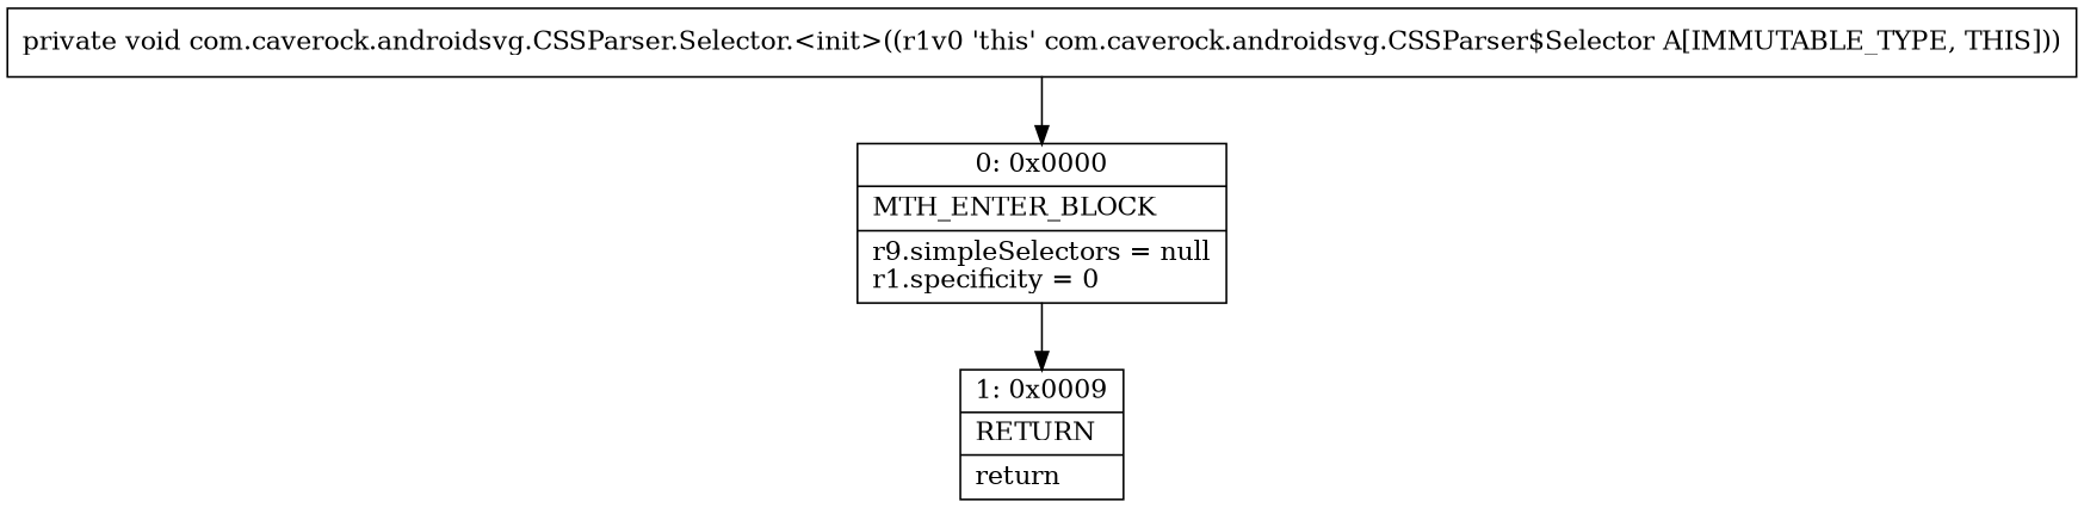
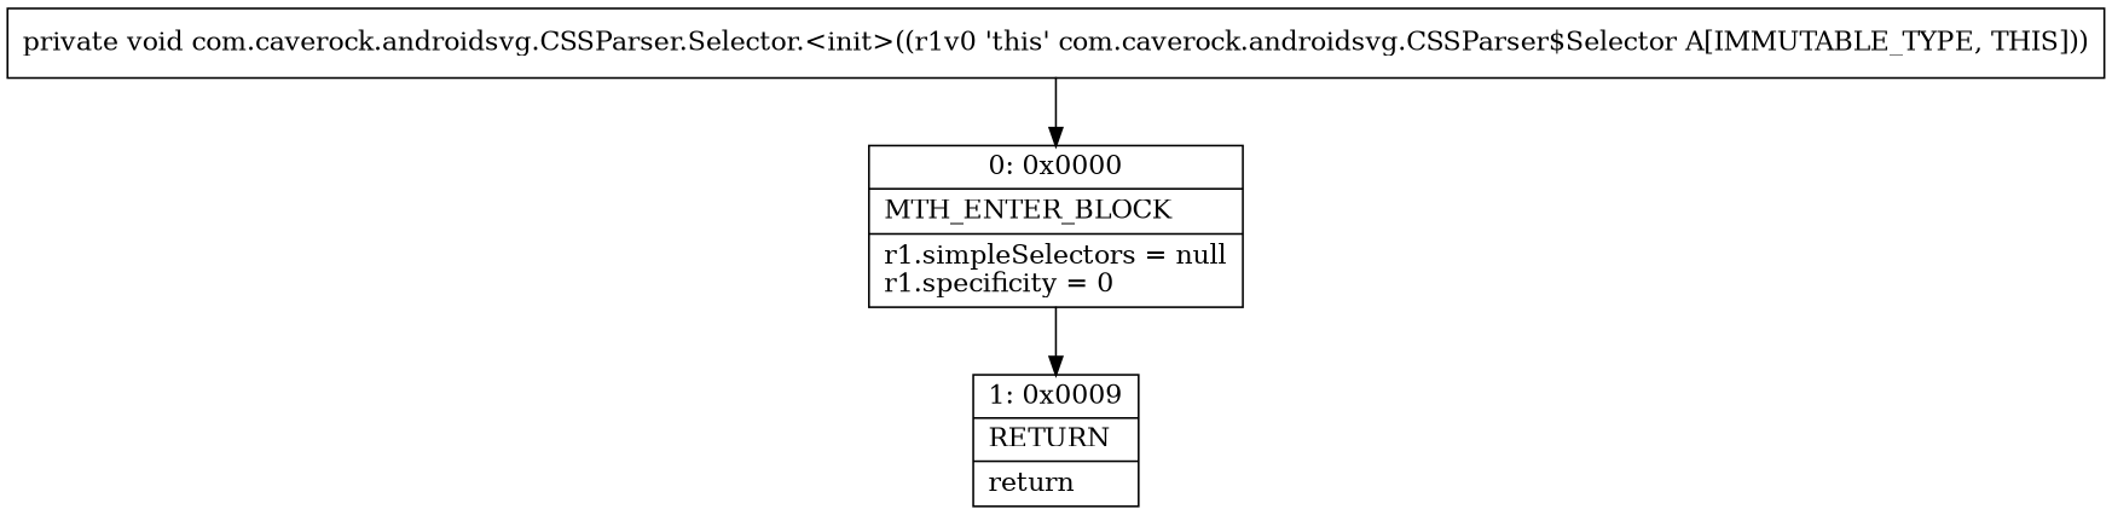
  digraph {
    node [shape=record]
-   n1 [label="{0\:\ 0x0000|MTH_ENTER_BLOCK\l|r9.simpleSelectors = null\lr1.specificity = 0\l}"]
+   n1 [label="{0\:\ 0x0000|MTH_ENTER_BLOCK\l|r1.simpleSelectors = null\lr1.specificity = 0\l}"]
    n2 [label="{1\:\ 0x0009|RETURN\l|return\l}"]
    n3 [label="{private void com.caverock.androidsvg.CSSParser.Selector.\<init\>((r1v0 'this' com.caverock.androidsvg.CSSParser$Selector A[IMMUTABLE_TYPE, THIS])) }"]
    n1 -> n2
    n3 -> n1
  }
